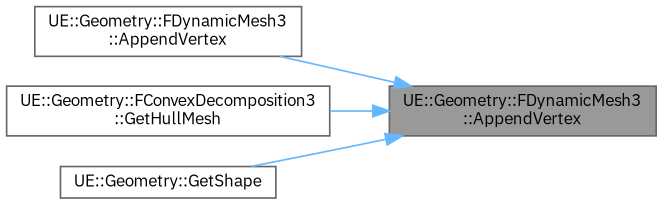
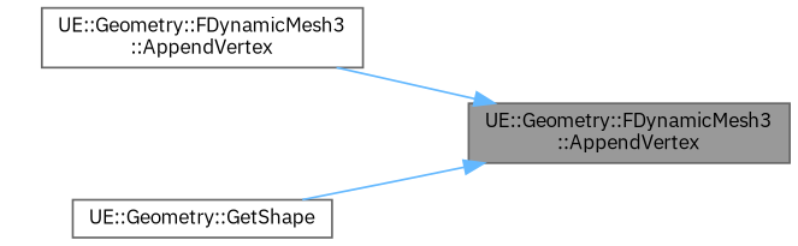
  digraph {
    rankdir=RL
    fontname="IBM Plex Sans"
    node [color=grey40 fillcolor=white fontname="IBM Plex Sans" fontsize=10 shape=box style=filled]
    edge [color=steelblue1 dir=back fontname="IBM Plex Sans" fontsize=10 labelfontname=Helvetica labelfontsize=10 style=solid]
    n1 [color=gray40 fillcolor=grey60 fontcolor=black height=0.2 label="UE::Geometry::FDynamicMesh3\l::AppendVertex" width=0.4]
    n2 [height=0.2 label="UE::Geometry::FDynamicMesh3\l::AppendVertex" width=0.4]
-   n3 [height=0.2 label="UE::Geometry::FConvexDecomposition3\l::GetHullMesh" width=0.4]
    n4 [height=0.2 label="UE::Geometry::GetShape" width=0.4]
    n1 -> n2
-   n1 -> n3
    n1 -> n4
  }
